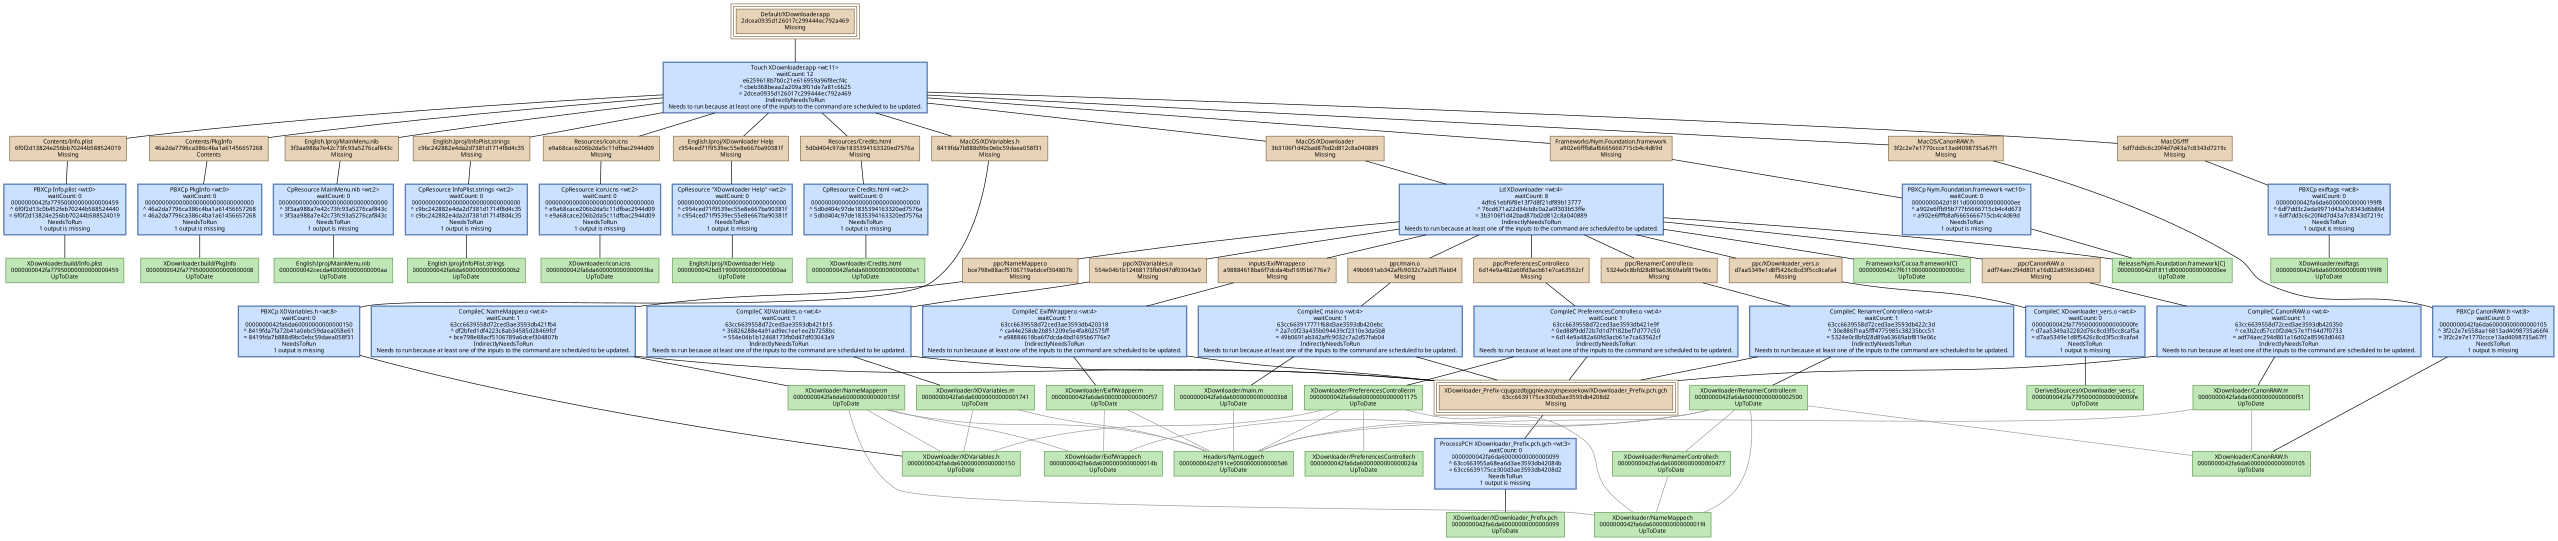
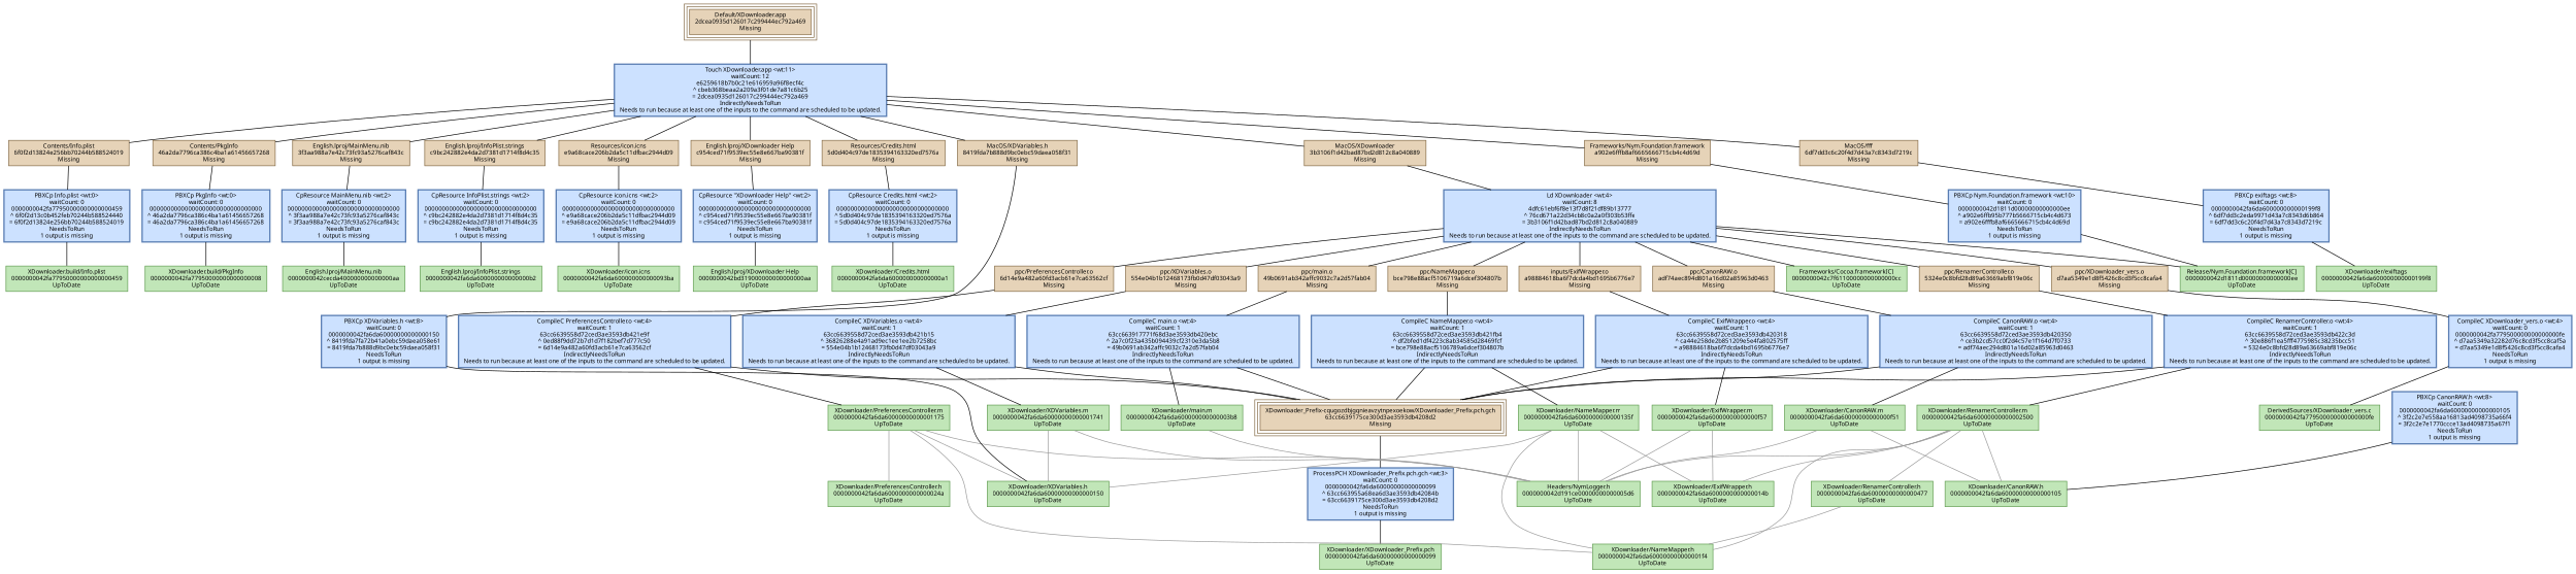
  digraph {
    concentrate=false
    node [color="0.3 0.5 0.6" fillcolor="0.3 0.2 0.9" fontname=Monaco fontsize=9 shape=box style=filled]
    edge [arrowhead=none arrowtail=normal color=black style=solid]
    n1 [color="0.1 0.5 0.5" fillcolor="0.1 0.2 0.9" label="Default/XDownloader.app\n2dcea0935d126017c299444ec792a469\nMissing" peripheries=3]
    n2 [color="0.6 0.5 0.7" fillcolor="0.6 0.2 1.0" label="Touch XDownloader.app <wt:11>\nwaitCount: 12\ne6259618b7b0c21e616959a96f8ecf4c\n^ cbeb368beaa2a209a3f01de7a81c6b25\n= 2dcea0935d126017c299444ec792a469\nIndirectlyNeedsToRun\nNeeds to run because at least one of the inputs to the command are scheduled to be updated." style="filled,bold"]
    n3 [color="0.1 0.5 0.5" fillcolor="0.1 0.2 0.9" label="Contents/Info.plist\n6f0f2d13824e256bb70244b588524019\nMissing"]
-   n4 [color="0.1 0.5 0.5" fillcolor="0.1 0.2 0.9" label="Contents/PkgInfo\n46a2da7796ca386c4ba1a61456657268\nContents"]
+   n4 [color="0.1 0.5 0.5" fillcolor="0.1 0.2 0.9" label="Contents/PkgInfo\n46a2da7796ca386c4ba1a61456657268\nMissing"]
    n5 [color="0.1 0.5 0.5" fillcolor="0.1 0.2 0.9" label="English.lproj/MainMenu.nib\n3f3aa988a7e42c73fc93a5276caf843c\nMissing"]
    n6 [color="0.1 0.5 0.5" fillcolor="0.1 0.2 0.9" label="English.lproj/InfoPlist.strings\nc9bc242882e4da2d7381d1714f8d4c35\nMissing"]
    n7 [color="0.1 0.5 0.5" fillcolor="0.1 0.2 0.9" label="Resources/icon.icns\ne9a68cace206b2da5c11dfbac2944d09\nMissing"]
    n8 [color="0.1 0.5 0.5" fillcolor="0.1 0.2 0.9" label="English.lproj/XDownloader Help\nc954ced71f9539ec55e8e667ba90381f\nMissing"]
    n9 [color="0.1 0.5 0.5" fillcolor="0.1 0.2 0.9" label="Resources/Credits.html\n5d0d404c97de1835394163320ed7576a\nMissing"]
    n10 [color="0.1 0.5 0.5" fillcolor="0.1 0.2 0.9" label="MacOS/XDownloader\n3b3106f1d42bad87bd2d812c8a040889\nMissing"]
    n11 [color="0.1 0.5 0.5" fillcolor="0.1 0.2 0.9" label="MacOS/fff\n6df7dd3c6c20f4d7d43a7c8343d7219c\nMissing"]
    n12 [color="0.1 0.5 0.5" fillcolor="0.1 0.2 0.9" label="MacOS/XDVariables.h\n8419fda7b888d9bc0ebc59daea058f31\nMissing"]
-   n13 [color="0.1 0.5 0.5" fillcolor="0.1 0.2 0.9" label="MacOS/CanonRAW.h\n3f2c2e7e1770ccce13ad4098735a67f1\nMissing"]
    n14 [color="0.1 0.5 0.5" fillcolor="0.1 0.2 0.9" label="Frameworks/Nym.Foundation.framework\na902e6fffb8af6665666715cb4c4d69d\nMissing"]
    n15 [color="0.6 0.5 0.7" fillcolor="0.6 0.2 1.0" label="PBXCp Info.plist <wt:0>\nwaitCount: 0\n0000000042fa77950000000000000459\n^ 6f0f2d13c0b452feb70244b588524440\n= 6f0f2d13824e256bb70244b588524019\nNeedsToRun\n1 output is missing" style="filled,bold"]
    n16 [label="XDownloader.build/Info.plist\n0000000042fa77950000000000000459\nUpToDate"]
    n17 [color="0.6 0.5 0.7" fillcolor="0.6 0.2 1.0" label="PBXCp PkgInfo <wt:0>\nwaitCount: 0\n00000000000000000000000000000000\n^ 46a2da7796ca386c4ba1a61456657268\n= 46a2da7796ca386c4ba1a61456657268\nNeedsToRun\n1 output is missing" style="filled,bold"]
    n18 [label="XDownloader.build/PkgInfo\n0000000042fa77950000000000000008\nUpToDate"]
    n19 [color="0.6 0.5 0.7" fillcolor="0.6 0.2 1.0" label="CpResource MainMenu.nib <wt:2>\nwaitCount: 0\n00000000000000000000000000000000\n^ 3f3aa988a7e42c73fc93a5276caf843c\n= 3f3aa988a7e42c73fc93a5276caf843c\nNeedsToRun\n1 output is missing" style="filled,bold"]
    n20 [label="English.lproj/MainMenu.nib\n0000000042cecda400000000000000aa\nUpToDate"]
    n21 [color="0.6 0.5 0.7" fillcolor="0.6 0.2 1.0" label="CpResource InfoPlist.strings <wt:2>\nwaitCount: 0\n00000000000000000000000000000000\n^ c9bc242882e4da2d7381d1714f8d4c35\n= c9bc242882e4da2d7381d1714f8d4c35\nNeedsToRun\n1 output is missing" style="filled,bold"]
    n22 [label="English.lproj/InfoPlist.strings\n0000000042fa6da600000000000000b2\nUpToDate"]
    n23 [color="0.6 0.5 0.7" fillcolor="0.6 0.2 1.0" label="CpResource icon.icns <wt:2>\nwaitCount: 0\n00000000000000000000000000000000\n^ e9a68cace206b2da5c11dfbac2944d09\n= e9a68cace206b2da5c11dfbac2944d09\nNeedsToRun\n1 output is missing" style="filled,bold"]
    n24 [label="XDownloader/icon.icns\n0000000042fa6da600000000000093ba\nUpToDate"]
    n25 [color="0.6 0.5 0.7" fillcolor="0.6 0.2 1.0" label="CpResource \"XDownloader Help\" <wt:2>\nwaitCount: 0\n00000000000000000000000000000000\n^ c954ced71f9539ec55e8e667ba90381f\n= c954ced71f9539ec55e8e667ba90381f\nNeedsToRun\n1 output is missing" style="filled,bold"]
    n26 [label="English.lproj/XDownloader Help\n0000000042bd319000000000000000aa\nUpToDate"]
    n27 [color="0.6 0.5 0.7" fillcolor="0.6 0.2 1.0" label="CpResource Credits.html <wt:2>\nwaitCount: 0\n00000000000000000000000000000000\n^ 5d0d404c97de1835394163320ed7576a\n= 5d0d404c97de1835394163320ed7576a\nNeedsToRun\n1 output is missing" style="filled,bold"]
    n28 [label="XDownloader/Credits.html\n0000000042fa6da600000000000000a1\nUpToDate"]
    n29 [color="0.1 0.5 0.5" fillcolor="0.1 0.2 0.9" label="ppc/main.o\n49b0691ab342affc9032c7a2d57fab04\nMissing"]
    n30 [color="0.6 0.5 0.7" fillcolor="0.6 0.2 1.0" label="CompileC main.o <wt:4>\nwaitCount: 1\n63cc663917771f68d3ae3593db420ebc\n^ 2a7c0f23a435b094439cf2310e3da5b8\n= 49b0691ab342affc9032c7a2d57fab04\nIndirectlyNeedsToRun\nNeeds to run because at least one of the inputs to the command are scheduled to be updated." style="filled,bold"]
    n31 [color="0.1 0.5 0.5" fillcolor="0.1 0.2 0.9" label="XDownloader_Prefix-cqugozdbjgqnieavzytnpexoekow/XDownloader_Prefix.pch.gch\n63cc6639175ce300d3ae3593db4208d2\nMissing" peripheries=3]
    n32 [label="XDownloader/main.m\n0000000042fa6da600000000000003b8\nUpToDate"]
    n33 [label="XDownloader/XDownloader_Prefix.pch\n0000000042fa6da60000000000000099\nUpToDate"]
    n34 [color="0.6 0.5 0.7" fillcolor="0.6 0.2 1.0" label="ProcessPCH XDownloader_Prefix.pch.gch <wt:3>\nwaitCount: 0\n0000000042fa6da60000000000000099\n^ 63cc663955a68ea6d3ae3593db42084b\n= 63cc6639175ce300d3ae3593db4208d2\nNeedsToRun\n1 output is missing" style="filled,bold"]
    n35 [label="Headers/NymLogger.h\n0000000042d191ce00000000000005d6\nUpToDate"]
    n36 [color="0.1 0.5 0.5" fillcolor="0.1 0.2 0.9" label="ppc/RenamerController.o\n5324e0c8bfd28d89a63669abf819e06c\nMissing"]
    n37 [color="0.6 0.5 0.7" fillcolor="0.6 0.2 1.0" label="CompileC RenamerController.o <wt:4>\nwaitCount: 1\n63cc6639558d72ced3ae3593db422c3d\n^ 30e886f1ea5fff4775985c38235bcc51\n= 5324e0c8bfd28d89a63669abf819e06c\nIndirectlyNeedsToRun\nNeeds to run because at least one of the inputs to the command are scheduled to be updated." style="filled,bold"]
    n38 [label="XDownloader/RenamerController.m\n0000000042fa6da60000000000002500\nUpToDate"]
    n39 [label="XDownloader/CanonRAW.h\n0000000042fa6da60000000000000105\nUpToDate"]
    n40 [label="XDownloader/RenamerController.h\n0000000042fa6da60000000000000477\nUpToDate"]
    n41 [label="XDownloader/NameMapper.h\n0000000042fa6da600000000000001f4\nUpToDate"]
    n42 [label="XDownloader/ExifWrapper.h\n0000000042fa6da6000000000000014b\nUpToDate"]
    n43 [color="0.1 0.5 0.5" fillcolor="0.1 0.2 0.9" label="ppc/NameMapper.o\nbce798e88acf5106719a6dcef304807b\nMissing"]
    n44 [color="0.6 0.5 0.7" fillcolor="0.6 0.2 1.0" label="CompileC NameMapper.o <wt:4>\nwaitCount: 1\n63cc6639558d72ced3ae3593db421fb4\n^ df2bfed1df4223c8ab34585d28469fcf\n= bce798e88acf5106789a6dcef304807b\nIndirectlyNeedsToRun\nNeeds to run because at least one of the inputs to the command are scheduled to be updated." style="filled,bold"]
    n45 [label="XDownloader/NameMapper.m\n0000000042fa6da6000000000000135f\nUpToDate"]
    n46 [label="XDownloader/XDVariables.h\n0000000042fa6da60000000000000150\nUpToDate"]
    n47 [color="0.1 0.5 0.5" fillcolor="0.1 0.2 0.9" label="inputs/ExifWrapper.o\na98884618ba6f7dcda4bd1695b6776e7\nMissing"]
    n48 [color="0.6 0.5 0.7" fillcolor="0.6 0.2 1.0" label="CompileC ExifWrapper.o <wt:4>\nwaitCount: 1\n63cc6639558d72ced3ae3593db420318\n^ ca44e258de2b851209e5e4fa802575ff\n= a98884618ba6f7dcda4bd1695b6776e7\nIndirectlyNeedsToRun\nNeeds to run because at least one of the inputs to the command are scheduled to be updated." style="filled,bold"]
    n49 [label="XDownloader/ExifWrapper.m\n0000000042fa6da60000000000000f57\nUpToDate"]
    n50 [color="0.1 0.5 0.5" fillcolor="0.1 0.2 0.9" label="ppc/PreferencesController.o\n6d14e9a482a60fd3acb61e7ca63562cf\nMissing"]
    n51 [color="0.6 0.5 0.7" fillcolor="0.6 0.2 1.0" label="CompileC PreferencesController.o <wt:4>\nwaitCount: 1\n63cc6639558d72ced3ae3593db421e9f\n^ 0ed88f9dd72b7d1d7f182bef7d777c50\n= 6d14e9a482a60fd3acb61e7ca63562cf\nIndirectlyNeedsToRun\nNeeds to run because at least one of the inputs to the command are scheduled to be updated." style="filled,bold"]
    n52 [label="XDownloader/PreferencesController.m\n0000000042fa6da60000000000001175\nUpToDate"]
    n53 [label="XDownloader/PreferencesController.h\n0000000042fa6da6000000000000024a\nUpToDate"]
    n54 [color="0.1 0.5 0.5" fillcolor="0.1 0.2 0.9" label="ppc/XDVariables.o\n554e04b1b12468173fb0d47df03043a9\nMissing"]
    n55 [color="0.6 0.5 0.7" fillcolor="0.6 0.2 1.0" label="CompileC XDVariables.o <wt:4>\nwaitCount: 1\n63cc6639558d72ced3ae3593db421b15\n^ 36826288e4a91ad9ec1ee1ee2b7258bc\n= 554e04b1b12468173fb0d47df03043a9\nIndirectlyNeedsToRun\nNeeds to run because at least one of the inputs to the command are scheduled to be updated." style="filled,bold"]
    n56 [label="XDownloader/XDVariables.m\n0000000042fa6da60000000000001741\nUpToDate"]
-   n57 [color="0.1 0.5 0.5" fillcolor="0.1 0.2 0.9" label="ppc/CanonRAW.o\nadf74aec294d801a16d02a85963d0463\nMissing"]
+   n57 [color="0.1 0.5 0.5" fillcolor="0.1 0.2 0.9" label="ppc/CanonRAW.o\nadf74aec894d801a16d02a85963d0463\nMissing"]
    n58 [color="0.6 0.5 0.7" fillcolor="0.6 0.2 1.0" label="CompileC CanonRAW.o <wt:4>\nwaitCount: 1\n63cc6639558d72ced3ae3593db420350\n^ ce3b2cd57cc0f2d4c57e1f164d7f0733\n= adf74aec294d801a16d02a85963d0463\nIndirectlyNeedsToRun\nNeeds to run because at least one of the inputs to the command are scheduled to be updated." style="filled,bold"]
    n59 [label="XDownloader/CanonRAW.m\n0000000042fa6da60000000000000f51\nUpToDate"]
    n60 [color="0.1 0.5 0.5" fillcolor="0.1 0.2 0.9" label="ppc/XDownloader_vers.o\nd7aa5349e1d8f5426c8cd3f5cc8cafa4\nMissing"]
    n61 [color="0.6 0.5 0.7" fillcolor="0.6 0.2 1.0" label="CompileC XDownloader_vers.o <wt:4>\nwaitCount: 0\n0000000042fa779500000000000000fe\n^ d7aa5349a32282d76c8cd3f5cc8caf5a\n= d7aa5349e1d8f5426c8cd3f5cc8cafa4\nNeedsToRun\n1 output is missing" style="filled,bold"]
    n62 [label="DerivedSources/XDownloader_vers.c\n0000000042fa779500000000000000fe\nUpToDate"]
    n63 [color="0.6 0.5 0.7" fillcolor="0.6 0.2 1.0" label="Ld XDownloader <wt:4>\nwaitCount: 8\n4dfc61ebf6f8e13f7d8f21df89b13777\n^ 76cd671a22d34cb8c0a2a0f303b53ffe\n= 3b3106f1d42bad87bd2d812c8a040889\nIndirectlyNeedsToRun\nNeeds to run because at least one of the inputs to the command are scheduled to be updated." style="filled,bold"]
    n64 [label="Frameworks/Cocoa.framework[C]\n0000000042c7f61100000000000000cc\nUpToDate"]
    n65 [label="Release/Nym.Foundation.framework[C]\n0000000042d1811d00000000000000ee\nUpToDate"]
    n66 [color="0.6 0.5 0.7" fillcolor="0.6 0.2 1.0" label="PBXCp exiftags <wt:8>\nwaitCount: 0\n0000000042fa6da600000000000199f8\n^ 6df7dd3c2eda9971d43a7c8343d6b864\n= 6df7dd3c6c20f4d7d43a7c8343d7219c\nNeedsToRun\n1 output is missing" style="filled,bold"]
    n67 [label="XDownloader/exiftags\n0000000042fa6da600000000000199f8\nUpToDate"]
    n68 [color="0.6 0.5 0.7" fillcolor="0.6 0.2 1.0" label="PBXCp XDVariables.h <wt:8>\nwaitCount: 0\n0000000042fa6da60000000000000150\n^ 8419fda7fa72b41a0ebc59daea058e61\n= 8419fda7b888d9bc0ebc59daea058f31\nNeedsToRun\n1 output is missing" style="filled,bold"]
    n69 [color="0.6 0.5 0.7" fillcolor="0.6 0.2 1.0" label="PBXCp CanonRAW.h <wt:8>\nwaitCount: 0\n0000000042fa6da60000000000000105\n^ 3f2c2e7e558aa16813ad4098735a66f4\n= 3f2c2e7e1770ccce13ad4098735a67f1\nNeedsToRun\n1 output is missing" style="filled,bold"]
    n70 [color="0.6 0.5 0.7" fillcolor="0.6 0.2 1.0" label="PBXCp Nym.Foundation.framework <wt:10>\nwaitCount: 0\n0000000042d1811d00000000000000ee\n^ a902e6ffb95b777b5666715cb4c4d673\n= a902e6fffb8af6665666715cb4c4d69d\nNeedsToRun\n1 output is missing" style="filled,bold"]
    n1 -> n2
    n2 -> n3
    n2 -> n4
    n2 -> n5
    n2 -> n6
    n2 -> n7
    n2 -> n8
    n2 -> n9
    n2 -> n10
    n2 -> n11
    n2 -> n12
-   n2 -> n13
    n2 -> n14
    n3 -> n15
    n4 -> n17
    n5 -> n19
    n6 -> n21
    n7 -> n23
    n8 -> n25
    n9 -> n27
    n10 -> n63
    n11 -> n66
    n12 -> n68
-   n13 -> n69
    n14 -> n70
    n15 -> n16
    n17 -> n18
    n19 -> n20
    n21 -> n22
    n23 -> n24
    n25 -> n26
    n27 -> n28
    n29 -> n30
    n30 -> n31
    n30 -> n32
    n31 -> n34
    n32 -> n35 [color=gray60]
    n34 -> n33
    n36 -> n37
    n37 -> n31
    n37 -> n38
    n38 -> n35 [color=gray60]
    n38 -> n39 [color=gray60]
    n38 -> n40 [color=gray60]
    n38 -> n41 [color=gray60]
    n38 -> n42 [color=gray60]
    n40 -> n41 [color=gray60]
    n43 -> n44
    n44 -> n31
    n44 -> n45
    n45 -> n35 [color=gray60]
    n45 -> n41 [color=gray60]
    n45 -> n42 [color=gray60]
    n45 -> n46 [color=gray60]
    n47 -> n48
    n48 -> n31
    n48 -> n49
    n49 -> n35 [color=gray60]
    n49 -> n42 [color=gray60]
    n50 -> n51
    n51 -> n31
    n51 -> n52
    n52 -> n35 [color=gray60]
    n52 -> n41 [color=gray60]
    n52 -> n46 [color=gray60]
    n52 -> n53 [color=gray60]
    n54 -> n55
    n55 -> n31
    n55 -> n56
    n56 -> n35 [color=gray60]
    n56 -> n46 [color=gray60]
    n57 -> n58
    n58 -> n31
    n58 -> n59
    n59 -> n35 [color=gray60]
    n59 -> n39 [color=gray60]
    n60 -> n61
    n61 -> n62
    n63 -> n29
    n63 -> n36
    n63 -> n43
    n63 -> n47
    n63 -> n50
    n63 -> n54
    n63 -> n57
    n63 -> n60
    n63 -> n64
    n63 -> n65
    n66 -> n67
    n68 -> n46
    n69 -> n39
    n70 -> n65
  }
